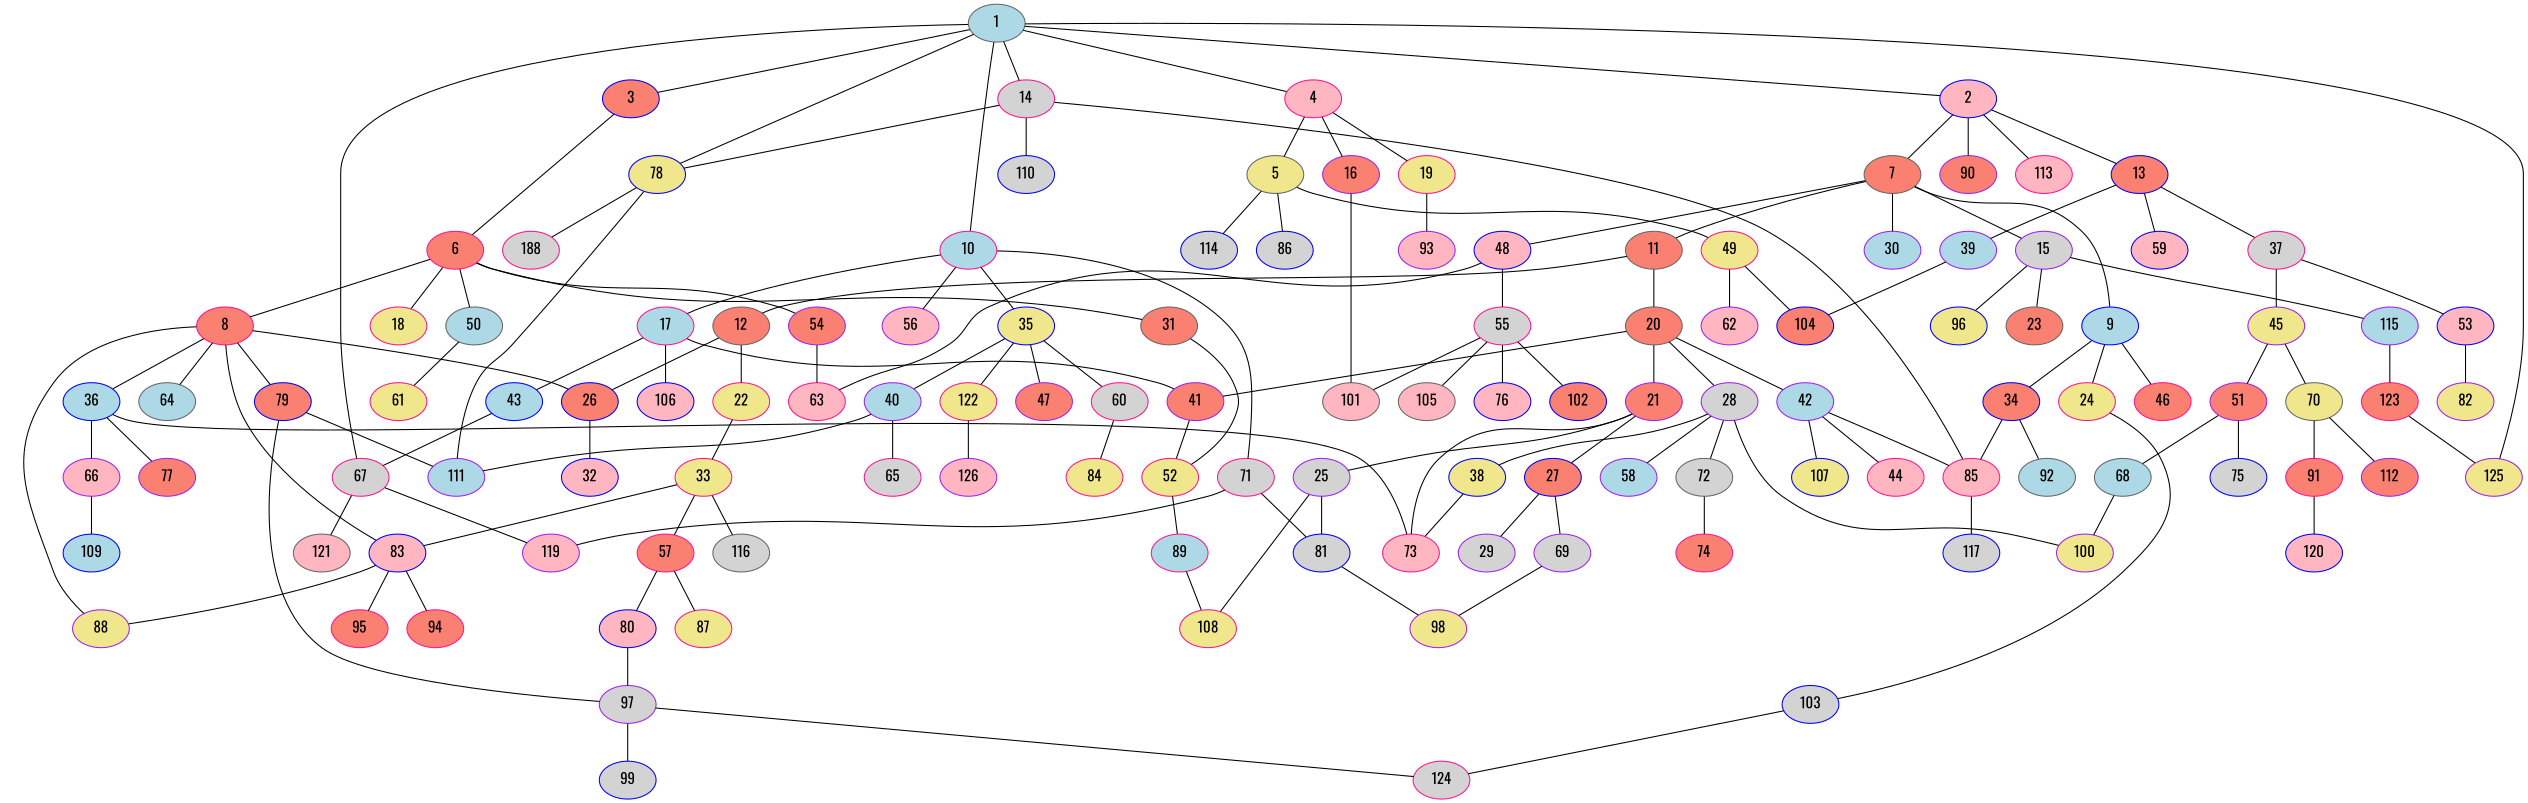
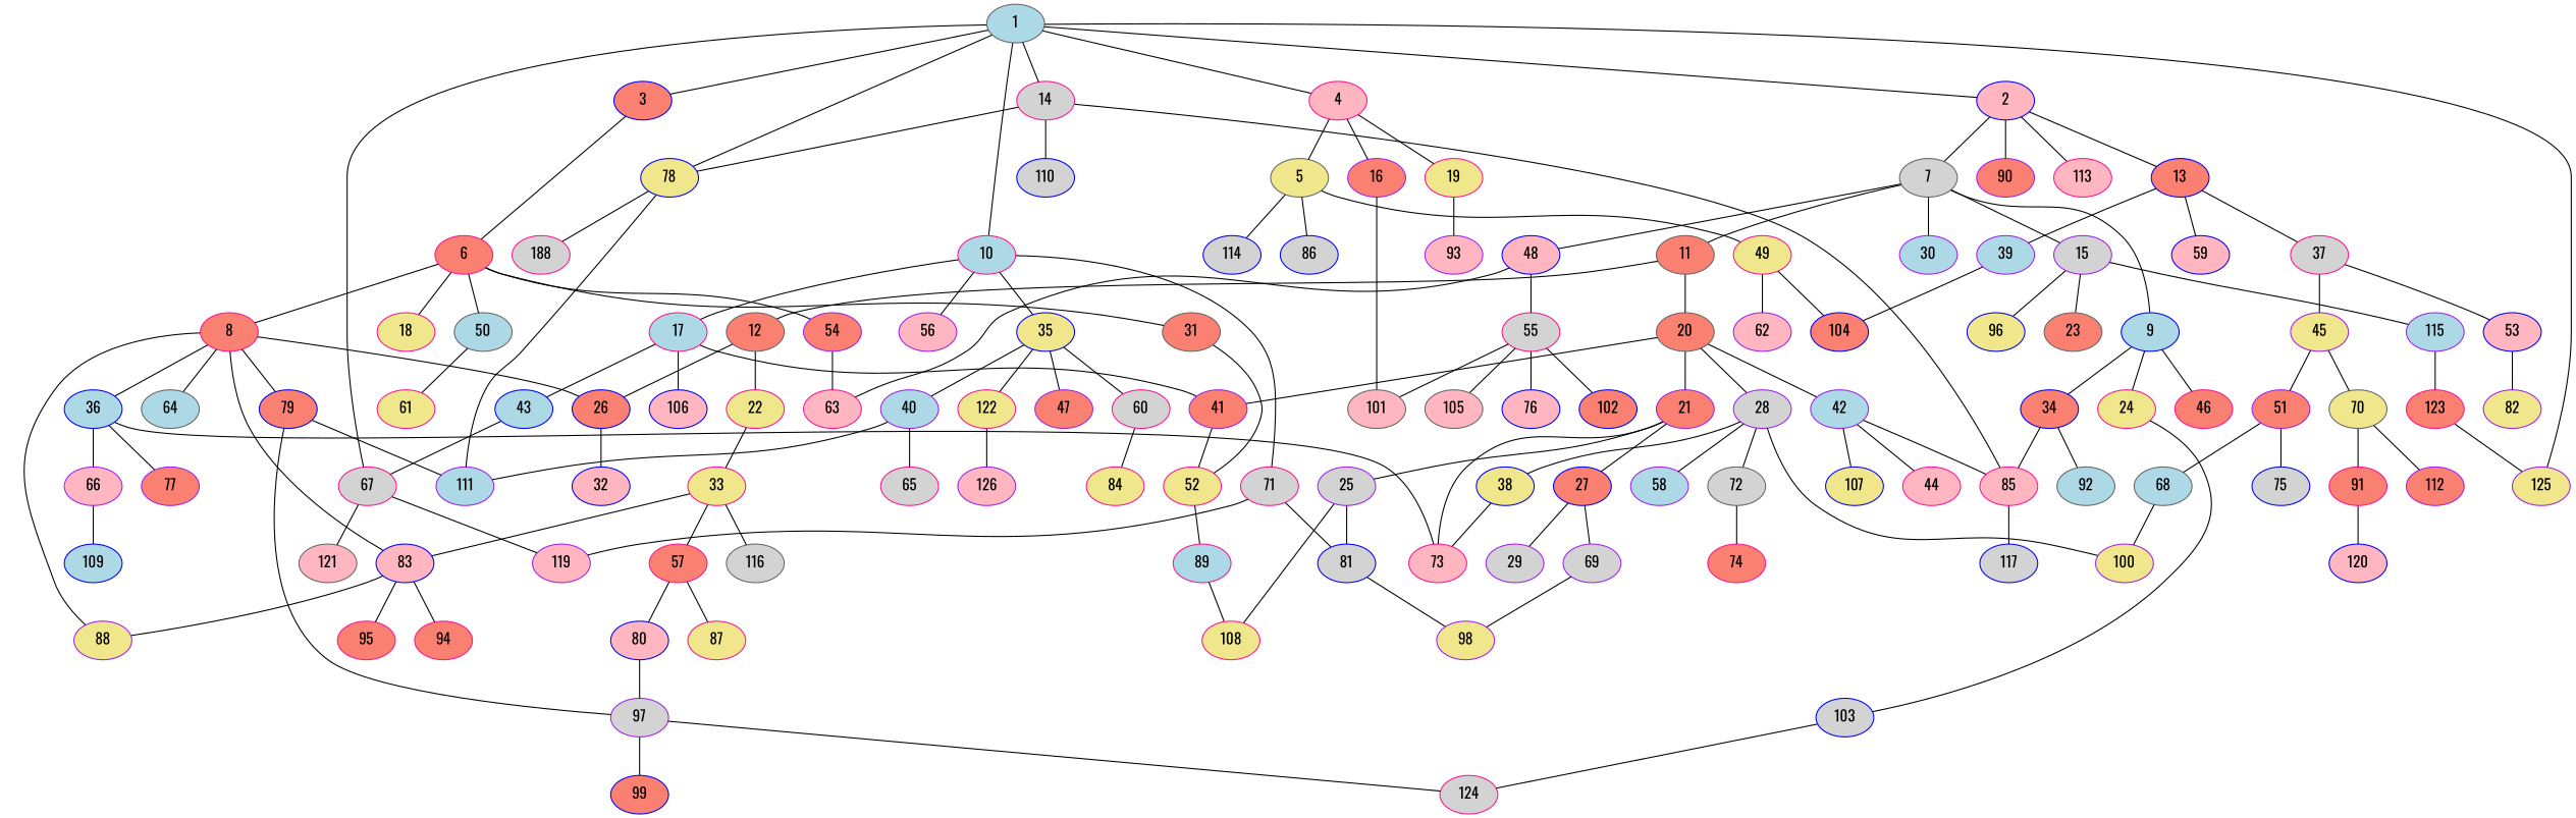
  graph {
    fontname=Oswald
    node [color=deeppink fillcolor=salmon fontname=Oswald style=filled]
    edge [fontname=Oswald]
    1 [color=gray40 fillcolor=lightblue]
    2 [color=blue fillcolor=lightpink]
    3 [color=blue]
    4 [fillcolor=lightpink]
    10 [fillcolor=lightblue]
    14 [fillcolor=lightgrey]
    67 [fillcolor=lightgrey]
    78 [color=blue fillcolor=khaki]
    125 [color=purple fillcolor=khaki]
-   7 [color=gray40]
+   7 [color=gray40 fillcolor=lightgrey]
    13 [color=blue]
    90 [color=purple]
    113 [fillcolor=lightpink]
    6
    5 [color=gray40 fillcolor=khaki]
    16 [color=purple]
    19 [fillcolor=khaki]
    17 [fillcolor=lightblue]
    35 [color=blue fillcolor=khaki]
    56 [color=purple fillcolor=lightpink]
    71 [fillcolor=lightgrey]
    85 [fillcolor=lightpink]
    110 [color=blue fillcolor=lightgrey]
    119 [color=purple fillcolor=lightpink]
    121 [color=gray40 fillcolor=lightpink]
    111 [color=purple fillcolor=lightblue]
    n27 [fillcolor=lightgrey label=188]
    9 [color=blue fillcolor=lightblue]
    11 [color=gray40]
    15 [color=purple fillcolor=lightgrey]
    30 [color=purple fillcolor=lightblue]
    48 [color=blue fillcolor=lightpink]
    37 [fillcolor=lightgrey]
    39 [color=purple fillcolor=lightblue]
    59 [color=blue fillcolor=lightpink]
    8
    18 [fillcolor=khaki]
    31 [color=gray40]
    50 [color=gray40 fillcolor=lightblue]
    54 [color=purple]
    49 [fillcolor=khaki]
    86 [color=blue fillcolor=lightgrey]
    114 [color=blue fillcolor=lightgrey]
    101 [color=gray40 fillcolor=lightpink]
    93 [color=purple fillcolor=lightpink]
    104 [color=blue]
    62 [color=purple fillcolor=lightpink]
    26 [color=blue]
    36 [color=blue fillcolor=lightblue]
    64 [color=gray40 fillcolor=lightblue]
    79 [color=blue]
    83 [color=blue fillcolor=lightpink]
    88 [color=purple fillcolor=khaki]
    52 [fillcolor=khaki]
    61 [fillcolor=khaki]
    63 [fillcolor=lightpink]
    24 [fillcolor=khaki]
    34 [color=blue]
    46
    12 [color=gray40]
    20 [color=gray40]
    23 [color=gray40]
    96 [color=blue fillcolor=khaki]
    115 [color=purple fillcolor=lightblue]
    55 [fillcolor=lightgrey]
    32 [color=blue fillcolor=lightpink]
    73 [fillcolor=lightpink]
    66 [color=purple fillcolor=lightpink]
    77 [color=purple]
    97 [color=purple fillcolor=lightgrey]
    94
    95
    103 [color=blue fillcolor=lightgrey]
    92 [color=gray40 fillcolor=lightblue]
    41 [color=purple]
    43 [color=blue fillcolor=lightblue]
    106 [color=blue fillcolor=lightpink]
    40 [color=purple fillcolor=lightblue]
    47 [color=purple]
    60 [fillcolor=lightgrey]
    122 [fillcolor=khaki]
    81 [color=blue fillcolor=lightgrey]
    22 [fillcolor=khaki]
    21 [color=purple]
    28 [color=purple fillcolor=lightgrey]
    42 [color=purple fillcolor=lightblue]
    33 [fillcolor=khaki]
    45 [color=purple fillcolor=khaki]
    53 [color=blue fillcolor=lightpink]
    117 [color=blue fillcolor=lightgrey]
    123
    25 [color=purple fillcolor=lightgrey]
    27 [color=blue]
    38 [color=blue fillcolor=khaki]
    58 [color=purple fillcolor=lightblue]
    72 [color=gray40 fillcolor=lightgrey]
    100 [color=purple fillcolor=khaki]
    44 [fillcolor=lightpink]
    107 [color=blue fillcolor=khaki]
    108 [fillcolor=khaki]
    29 [color=purple fillcolor=lightgrey]
    69 [color=purple fillcolor=lightgrey]
    57
    116 [color=gray40 fillcolor=lightgrey]
    124 [fillcolor=lightgrey]
    98 [color=purple fillcolor=khaki]
    74
    80 [color=blue fillcolor=lightpink]
    87 [fillcolor=khaki]
    65 [fillcolor=lightgrey]
    84 [fillcolor=khaki]
    126 [color=purple fillcolor=lightpink]
    109 [color=blue fillcolor=lightblue]
    51 [color=purple]
    70 [color=gray40 fillcolor=khaki]
    82 [color=purple fillcolor=khaki]
    89 [fillcolor=lightblue]
    68 [color=gray40 fillcolor=lightblue]
    75 [color=blue fillcolor=lightgrey]
    91
    112 [color=purple]
    76 [color=blue fillcolor=lightpink]
    102 [color=blue]
    105 [color=gray40 fillcolor=lightpink]
    120 [color=blue fillcolor=lightpink]
-   99 [color=blue fillcolor=lightgrey]
+   99 [color=blue]
    1 -- 2
    1 -- 3
    1 -- 4
    1 -- 10
    1 -- 14
    1 -- 67
    1 -- 78
    1 -- 125
    2 -- 7
    2 -- 13
    2 -- 90
    2 -- 113
    3 -- 6
    4 -- 5
    4 -- 16
    4 -- 19
    10 -- 17
    10 -- 35
    10 -- 56
    10 -- 71
    14 -- 78
    14 -- 85
    14 -- 110
    67 -- 119
    67 -- 121
    78 -- 111
    78 -- n27
    7 -- 9
    7 -- 11
    7 -- 15
    7 -- 30
    7 -- 48
    13 -- 37
    13 -- 39
    13 -- 59
    6 -- 8
    6 -- 18
    6 -- 31
    6 -- 50
    6 -- 54
    5 -- 49
    5 -- 86
    5 -- 114
    16 -- 101
    19 -- 93
    17 -- 41
    17 -- 43
    17 -- 106
    35 -- 40
    35 -- 47
    35 -- 60
    35 -- 122
    71 -- 119
    71 -- 81
    85 -- 117
    9 -- 24
    9 -- 34
    9 -- 46
    11 -- 12
    11 -- 20
    15 -- 23
    15 -- 96
    15 -- 115
    48 -- 63
    48 -- 55
    37 -- 45
    37 -- 53
    39 -- 104
    8 -- 26
    8 -- 36
    8 -- 64
    8 -- 79
    8 -- 83
    8 -- 88
    31 -- 52
    50 -- 61
    54 -- 63
    49 -- 104
    49 -- 62
    26 -- 32
    36 -- 73
    36 -- 66
    36 -- 77
    79 -- 111
    79 -- 97
    83 -- 88
    83 -- 94
    83 -- 95
    52 -- 89
    24 -- 103
    34 -- 85
    34 -- 92
    12 -- 26
    12 -- 22
    20 -- 41
    20 -- 21
    20 -- 28
    20 -- 42
    115 -- 123
    55 -- 101
    55 -- 76
    55 -- 102
    55 -- 105
    66 -- 109
    97 -- 124
    97 -- 99
    103 -- 124
    41 -- 52
    43 -- 67
    40 -- 111
    40 -- 65
    60 -- 84
    122 -- 126
    81 -- 98
    22 -- 33
    21 -- 73
    21 -- 25
    21 -- 27
    28 -- 38
    28 -- 58
    28 -- 72
    28 -- 100
    42 -- 85
    42 -- 44
    42 -- 107
    33 -- 83
    33 -- 57
    33 -- 116
    45 -- 51
    45 -- 70
    53 -- 82
    123 -- 125
    25 -- 81
    25 -- 108
    27 -- 29
    27 -- 69
    38 -- 73
    72 -- 74
    69 -- 98
    57 -- 80
    57 -- 87
    80 -- 97
    51 -- 68
    51 -- 75
    70 -- 91
    70 -- 112
    89 -- 108
    68 -- 100
    91 -- 120
  }
